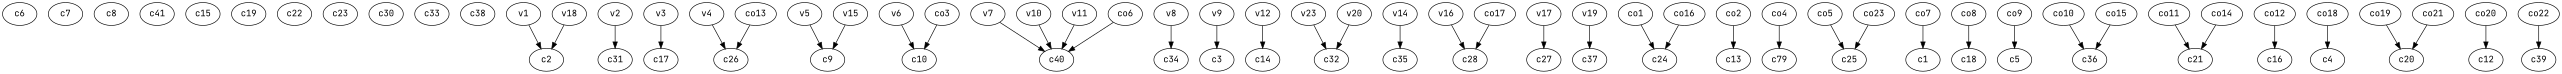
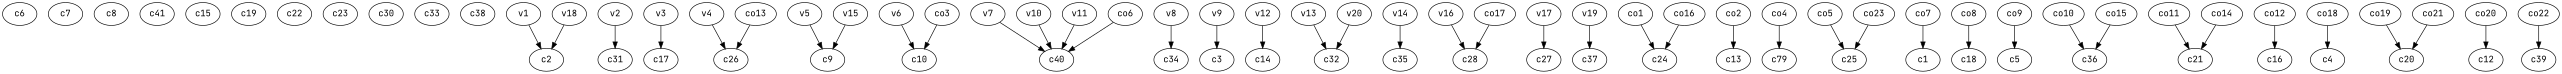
  strict digraph {
    fontname="JetBrains Mono"
    node [fontname="JetBrains Mono"]
    edge [fontname="JetBrains Mono" weight=1]
    c6
    c7
    c8
    n4 [label=c41]
    c15
    c19
    c22
    c23
    c30
    c33
    c38
    v1
    c2
    v2
    c31
    v3
    c17
    v4
    c26
    v5
    c9
    v6
    c10
    v7
    c40
    v8
    c34
    v9
    c3
    v10
    v11
    v12
    c14
-   v13 [label=v23]
+   v13
    c32
    v14
    c35
    v15
    v16
    c28
    v17
    c27
    v18
    v19
    c37
    v20
    co1
    c24
    co2
    c13
    co3
    n52 [label=c79]
    co4
    co5
    c25
    co6
    co7
    c1
    co8
    c18
    co9
    c5
    co10
    c36
    co11
    c21
    co12
    c16
    co13
    co14
    co15
    co16
    co17
    co18
    c4
    co19
    c20
    co20
    c12
    co21
    co22
    c39
    co23
    v1 -> c2
    v2 -> c31
    v3 -> c17
    v4 -> c26
    v5 -> c9
    v6 -> c10
    v7 -> c40
    v8 -> c34
    v9 -> c3
    v10 -> c40
    v11 -> c40
    v12 -> c14
    v13 -> c32
    v14 -> c35
    v15 -> c9
    v16 -> c28
    v17 -> c27
    v18 -> c2
    v19 -> c37
    v20 -> c32
    co1 -> c24
    co2 -> c13
    co3 -> c10
    co4 -> n52
    co5 -> c25
    co6 -> c40
    co7 -> c1
    co8 -> c18
    co9 -> c5
    co10 -> c36
    co11 -> c21
    co12 -> c16
    co13 -> c26
    co14 -> c21
    co15 -> c36
    co16 -> c24
    co17 -> c28
    co18 -> c4
    co19 -> c20
    co20 -> c12
    co21 -> c20
    co22 -> c39
    co23 -> c25
  }
